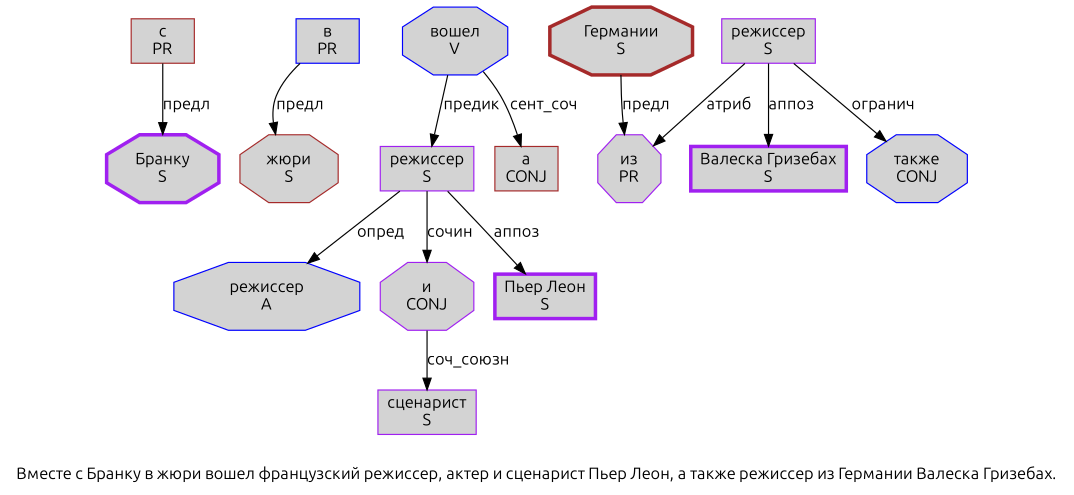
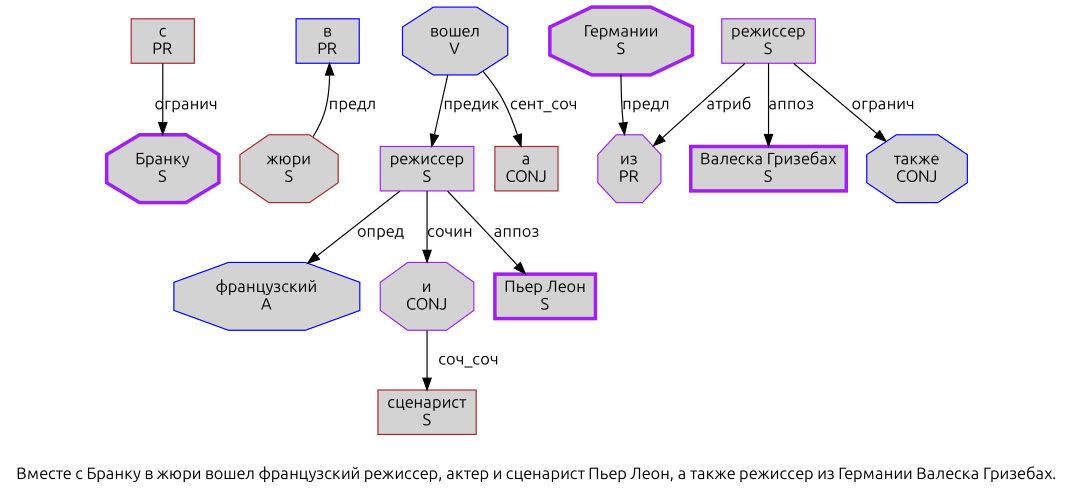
  digraph {
    fontname=Ubuntu
    label="Вместе с Бранку в жюри вошел французский режиссер, актер и сценарист Пьер Леон, а также режиссер из Германии Валеска Гризебах."
    node [color=purple fillcolor=lightgray fontname=Ubuntu penwidth=1 shape=box style=filled]
    edge [fontname=Ubuntu]
    n1 [color=brown label="с\nPR"]
    n2 [label="Бранку\nS" penwidth=3 shape=octagon]
    n3 [color=blue label="в\nPR"]
    n4 [color=brown label="жюри\nS" shape=octagon]
    n5 [color=blue label="вошел\nV" shape=octagon]
    n6 [label="режиссер\nS"]
    n7 [color=brown label="а\nCONJ"]
-   n8 [color=blue label="режиссер\nA" shape=octagon]
+   n8 [color=blue label="французский\nA" shape=octagon]
    n9 [label="и\nCONJ" shape=octagon]
    n10 [label="Пьер Леон\nS" penwidth=3]
-   n11 [label="сценарист\nS"]
+   n11 [color=brown label="сценарист\nS"]
    n12 [color=blue label="также\nCONJ" shape=octagon]
    n13 [label="режиссер\nS"]
    n14 [label="из\nPR" shape=octagon]
    n15 [label="Валеска Гризебах\nS" penwidth=3]
-   n16 [color=brown label="Германии\nS" penwidth=3 shape=octagon]
-   n1 -> n2 [label="предл"]
-   n3 -> n4 [label="предл"]
+   n16 [label="Германии\nS" penwidth=3 shape=octagon]
+   n1 -> n2 [label="огранич"]
+   n4 -> n3 [label="предл"]
    n5 -> n6 [label="предик"]
    n5 -> n7 [label="сент_соч"]
    n6 -> n8 [label="опред"]
    n6 -> n9 [label="сочин"]
    n6 -> n10 [label="аппоз"]
-   n9 -> n11 [label="соч_союзн"]
+   n9 -> n11 [label="соч_соч"]
    n13 -> n12 [label="огранич"]
    n13 -> n14 [label="атриб"]
    n13 -> n15 [label="аппоз"]
    n16 -> n14 [label="предл"]
  }
